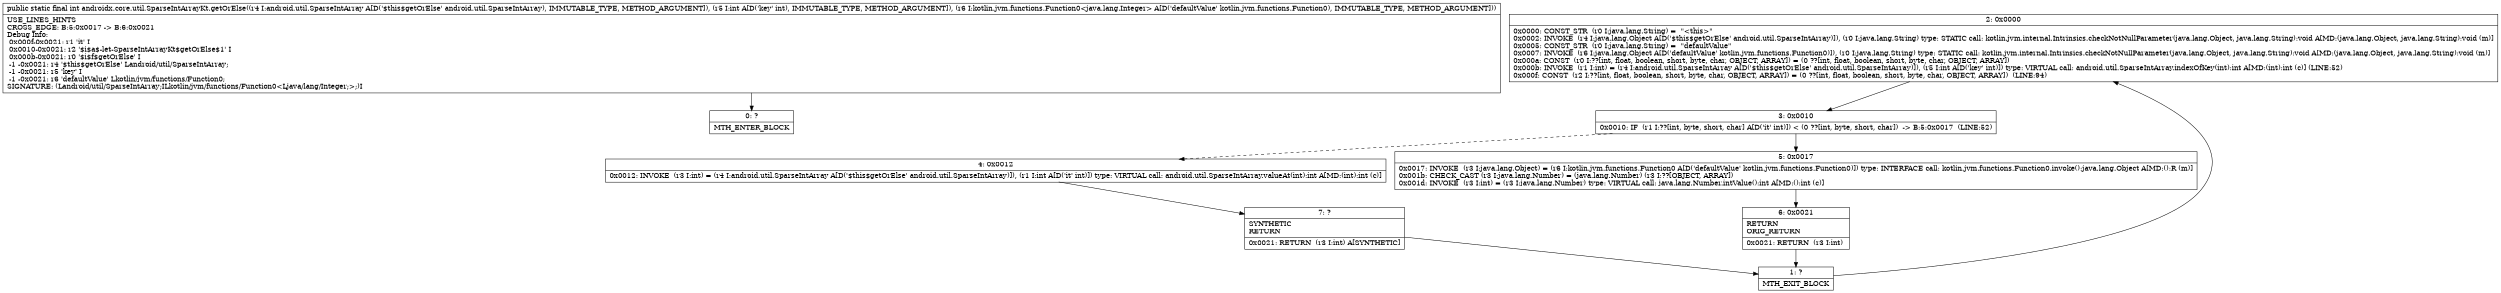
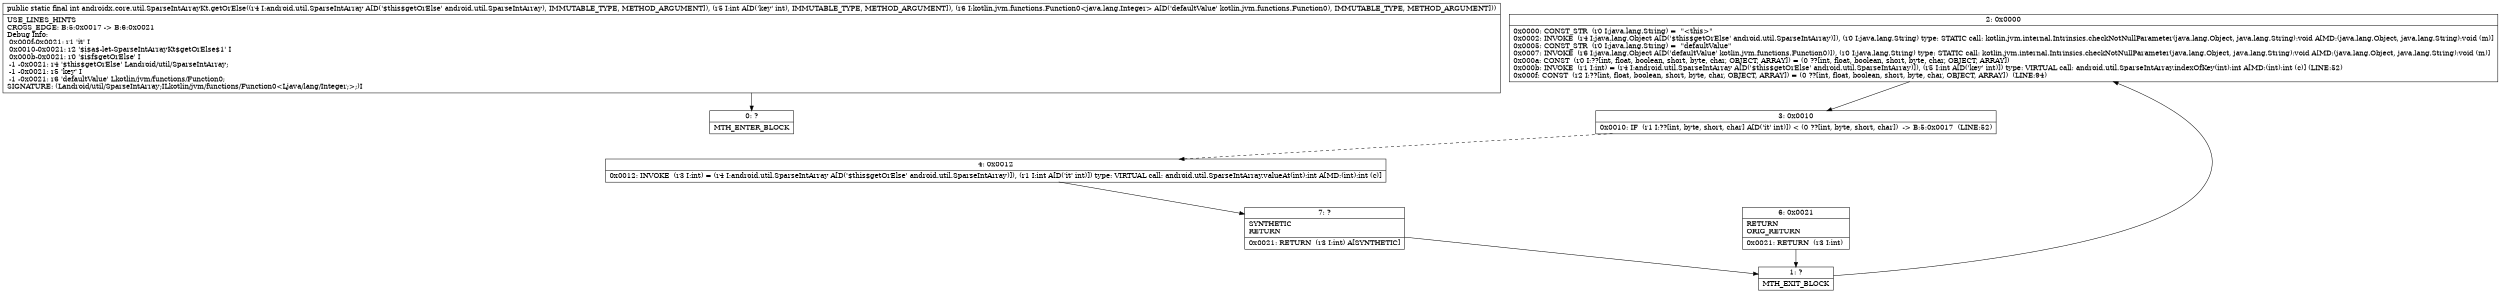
  digraph {
    node [shape=record]
    n1 [label="{0\:\ ?|MTH_ENTER_BLOCK\l}"]
    n2 [label="{2\:\ 0x0000|0x0000: CONST_STR  (r0 I:java.lang.String) =  \"\<this\>\" \l0x0002: INVOKE  (r4 I:java.lang.Object A[D('$this$getOrElse' android.util.SparseIntArray)]), (r0 I:java.lang.String) type: STATIC call: kotlin.jvm.internal.Intrinsics.checkNotNullParameter(java.lang.Object, java.lang.String):void A[MD:(java.lang.Object, java.lang.String):void (m)]\l0x0005: CONST_STR  (r0 I:java.lang.String) =  \"defaultValue\" \l0x0007: INVOKE  (r6 I:java.lang.Object A[D('defaultValue' kotlin.jvm.functions.Function0)]), (r0 I:java.lang.String) type: STATIC call: kotlin.jvm.internal.Intrinsics.checkNotNullParameter(java.lang.Object, java.lang.String):void A[MD:(java.lang.Object, java.lang.String):void (m)]\l0x000a: CONST  (r0 I:??[int, float, boolean, short, byte, char, OBJECT, ARRAY]) = (0 ??[int, float, boolean, short, byte, char, OBJECT, ARRAY]) \l0x000b: INVOKE  (r1 I:int) = (r4 I:android.util.SparseIntArray A[D('$this$getOrElse' android.util.SparseIntArray)]), (r5 I:int A[D('key' int)]) type: VIRTUAL call: android.util.SparseIntArray.indexOfKey(int):int A[MD:(int):int (c)] (LINE:52)\l0x000f: CONST  (r2 I:??[int, float, boolean, short, byte, char, OBJECT, ARRAY]) = (0 ??[int, float, boolean, short, byte, char, OBJECT, ARRAY])  (LINE:94)\l}"]
    n3 [label="{3\:\ 0x0010|0x0010: IF  (r1 I:??[int, byte, short, char] A[D('it' int)]) \< (0 ??[int, byte, short, char])  \-\> B:5:0x0017  (LINE:52)\l}"]
    n4 [label="{4\:\ 0x0012|0x0012: INVOKE  (r3 I:int) = (r4 I:android.util.SparseIntArray A[D('$this$getOrElse' android.util.SparseIntArray)]), (r1 I:int A[D('it' int)]) type: VIRTUAL call: android.util.SparseIntArray.valueAt(int):int A[MD:(int):int (c)]\l}"]
-   n5 [label="{5\:\ 0x0017|0x0017: INVOKE  (r3 I:java.lang.Object) = (r6 I:kotlin.jvm.functions.Function0 A[D('defaultValue' kotlin.jvm.functions.Function0)]) type: INTERFACE call: kotlin.jvm.functions.Function0.invoke():java.lang.Object A[MD:():R (m)]\l0x001b: CHECK_CAST (r3 I:java.lang.Number) = (java.lang.Number) (r3 I:??[OBJECT, ARRAY]) \l0x001d: INVOKE  (r3 I:int) = (r3 I:java.lang.Number) type: VIRTUAL call: java.lang.Number.intValue():int A[MD:():int (c)]\l}"]
    n6 [label="{7\:\ ?|SYNTHETIC\lRETURN\l|0x0021: RETURN  (r3 I:int) A[SYNTHETIC]\l}"]
    n7 [label="{6\:\ 0x0021|RETURN\lORIG_RETURN\l|0x0021: RETURN  (r3 I:int) \l}"]
    n8 [label="{1\:\ ?|MTH_EXIT_BLOCK\l}"]
    n9 [label="{public static final int androidx.core.util.SparseIntArrayKt.getOrElse((r4 I:android.util.SparseIntArray A[D('$this$getOrElse' android.util.SparseIntArray), IMMUTABLE_TYPE, METHOD_ARGUMENT]), (r5 I:int A[D('key' int), IMMUTABLE_TYPE, METHOD_ARGUMENT]), (r6 I:kotlin.jvm.functions.Function0\<java.lang.Integer\> A[D('defaultValue' kotlin.jvm.functions.Function0), IMMUTABLE_TYPE, METHOD_ARGUMENT]))  | USE_LINES_HINTS\lCROSS_EDGE: B:5:0x0017 \-\> B:6:0x0021\lDebug Info:\l  0x000f\-0x0021: r1 'it' I\l  0x0010\-0x0021: r2 '$i$a$\-let\-SparseIntArrayKt$getOrElse$1' I\l  0x000b\-0x0021: r0 '$i$f$getOrElse' I\l  \-1 \-0x0021: r4 '$this$getOrElse' Landroid\/util\/SparseIntArray;\l  \-1 \-0x0021: r5 'key' I\l  \-1 \-0x0021: r6 'defaultValue' Lkotlin\/jvm\/functions\/Function0;\lSIGNATURE: (Landroid\/util\/SparseIntArray;ILkotlin\/jvm\/functions\/Function0\<Ljava\/lang\/Integer;\>;)I\l}"]
    n2 -> n3
    n3 -> n4 [style=dashed]
-   n3 -> n5
    n4 -> n6
-   n5 -> n7
    n6 -> n8
    n7 -> n8
    n8 -> n2
    n9 -> n1
  }
